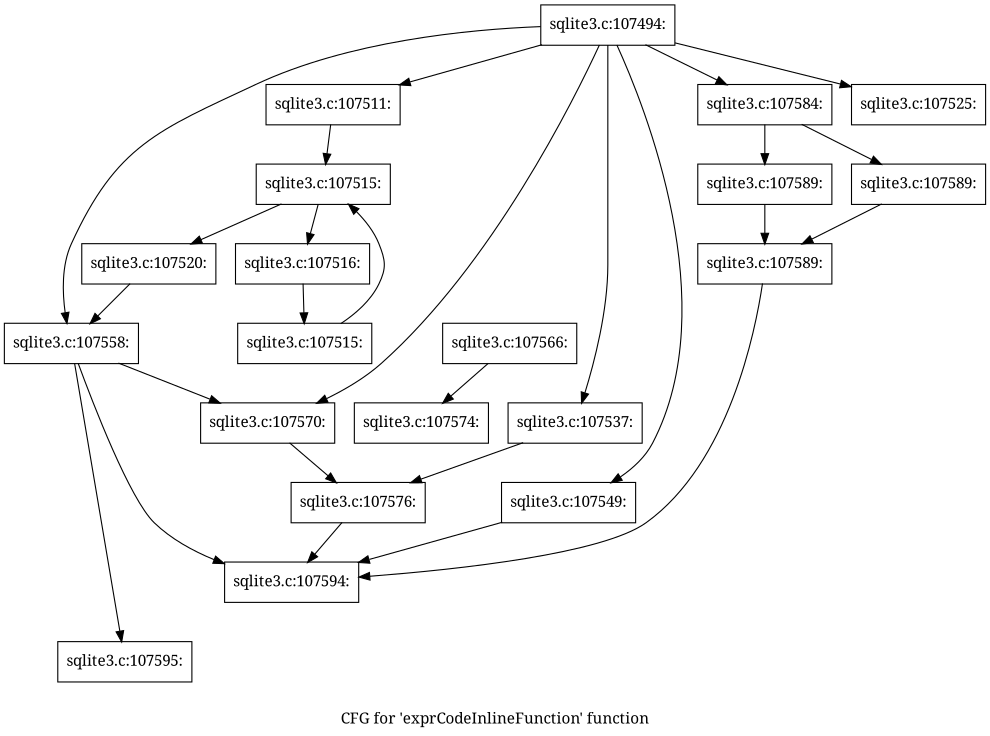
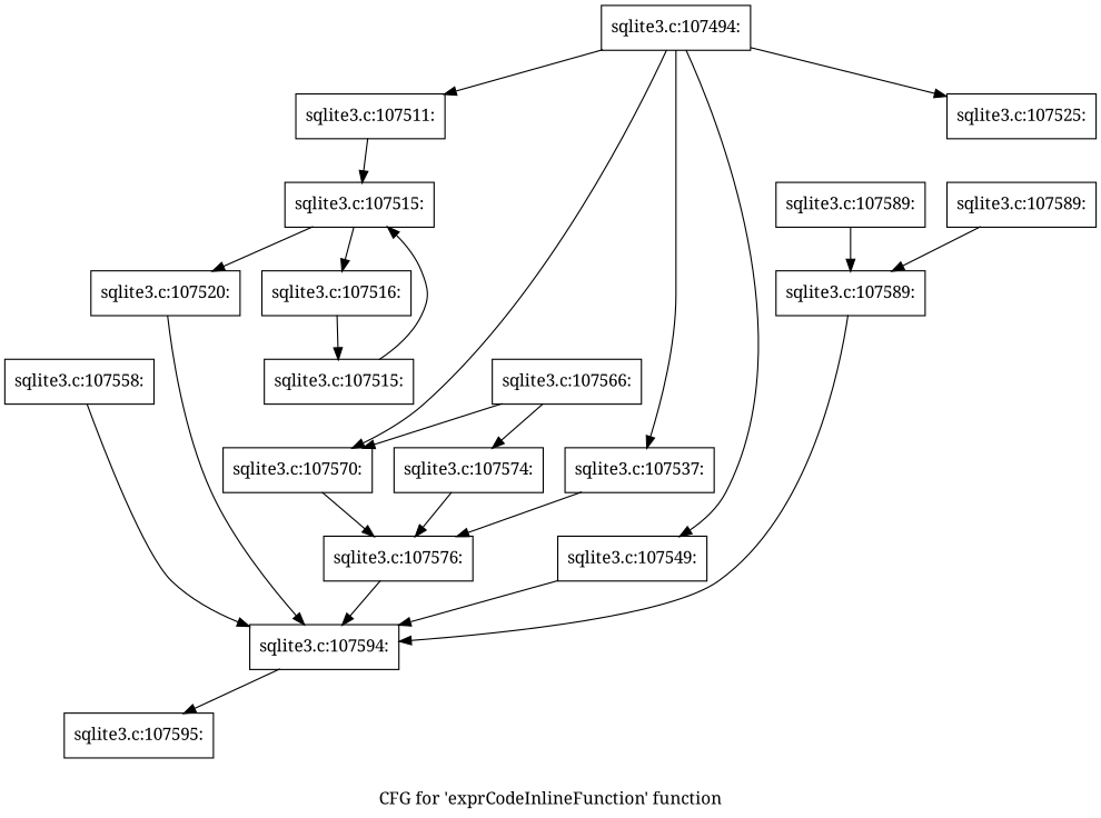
  digraph {
    fontname="Noto Serif"
    label="CFG for 'exprCodeInlineFunction' function"
    node [fontname="Noto Serif" shape=record]
    edge [fontname="Noto Serif"]
    n1 [label="{sqlite3.c:107494:}"]
    n2 [label="{sqlite3.c:107537:}"]
    n3 [label="{sqlite3.c:107511:}"]
    n4 [label="{sqlite3.c:107525:}"]
    n5 [label="{sqlite3.c:107549:}"]
    n6 [label="{sqlite3.c:107558:}"]
-   n7 [label="{sqlite3.c:107584:}"]
    n8 [label="{sqlite3.c:107570:}"]
    n9 [label="{sqlite3.c:107576:}"]
    n10 [label="{sqlite3.c:107515:}"]
    n11 [label="{sqlite3.c:107594:}"]
    n12 [label="{sqlite3.c:107566:}"]
    n13 [label="{sqlite3.c:107574:}"]
    n14 [label="{sqlite3.c:107589:}"]
    n15 [label="{sqlite3.c:107589:}"]
    n16 [label="{sqlite3.c:107595:}"]
    n17 [label="{sqlite3.c:107516:}"]
    n18 [label="{sqlite3.c:107520:}"]
    n19 [label="{sqlite3.c:107589:}"]
    n20 [label="{sqlite3.c:107515:}"]
    n1 -> n2
    n1 -> n3
    n1 -> n4
    n1 -> n5
-   n1 -> n6
-   n1 -> n7
    n1 -> n8
    n2 -> n9
    n3 -> n10
    n5 -> n11
    n6 -> n11
-   n7 -> n14
-   n7 -> n15
    n8 -> n9
    n9 -> n11
    n10 -> n17
    n10 -> n18
-   n6 -> n16
-   n6 -> n8
+   n11 -> n16
+   n12 -> n8
    n12 -> n13
+   n13 -> n9
    n14 -> n19
    n15 -> n19
    n17 -> n20
-   n18 -> n6
+   n18 -> n11
    n19 -> n11
    n20 -> n10
  }
